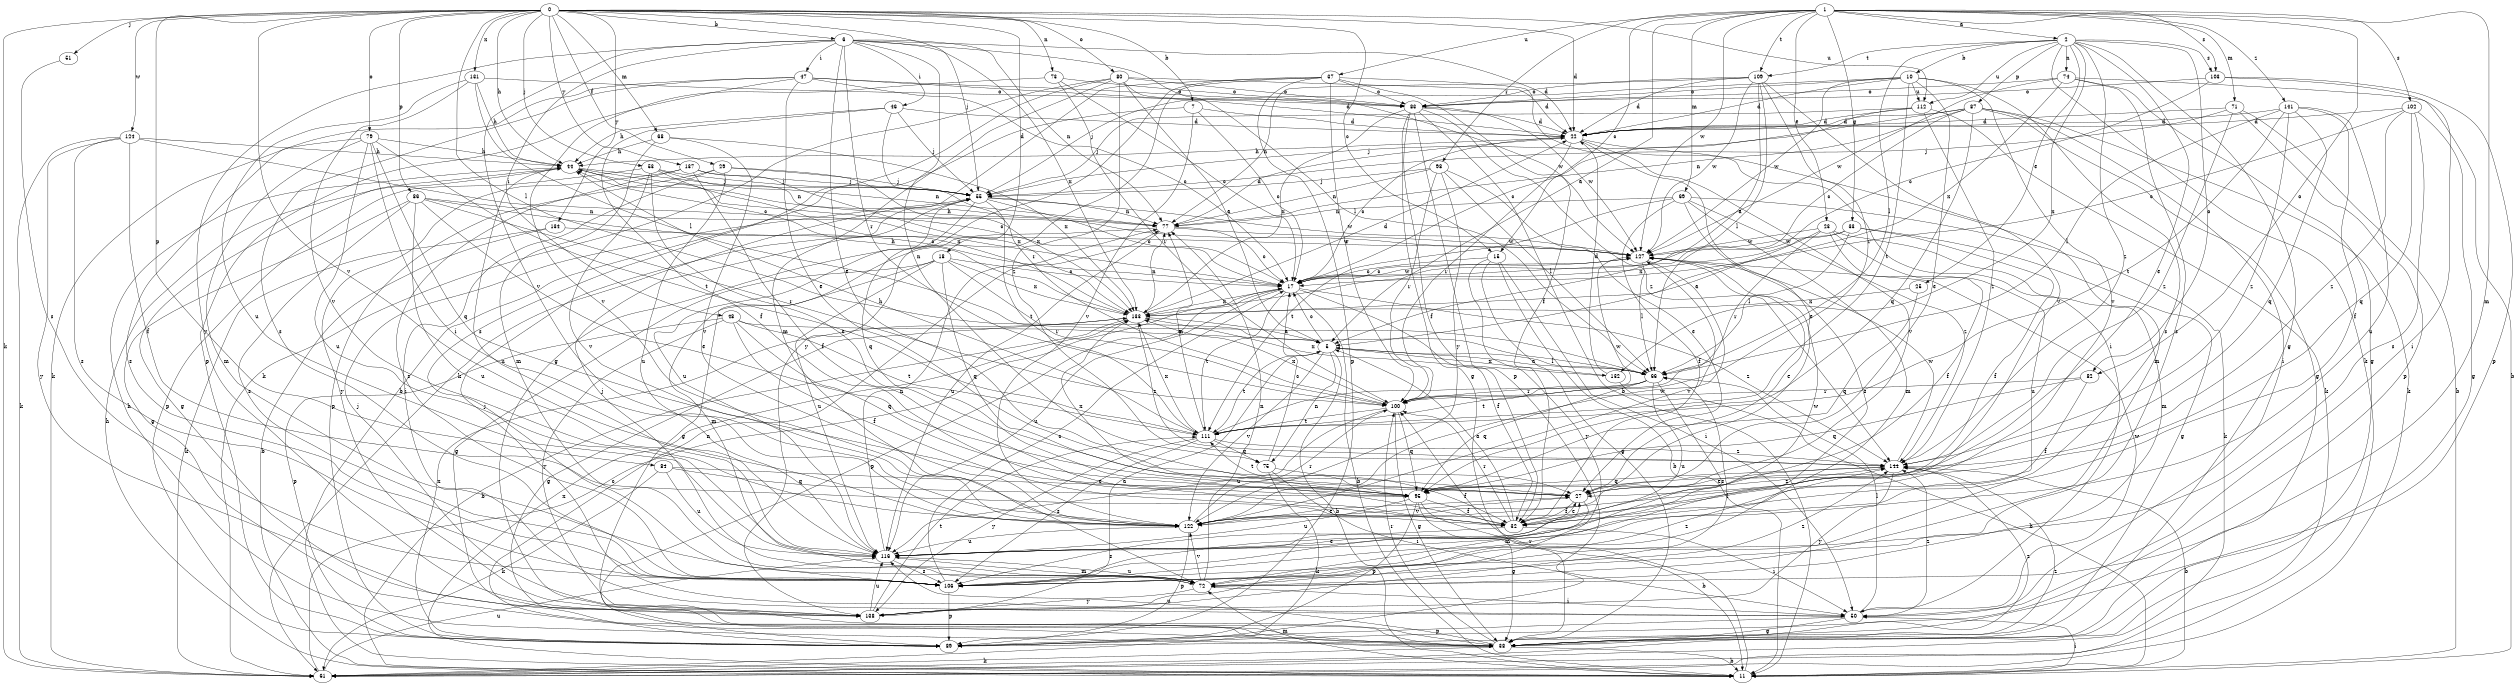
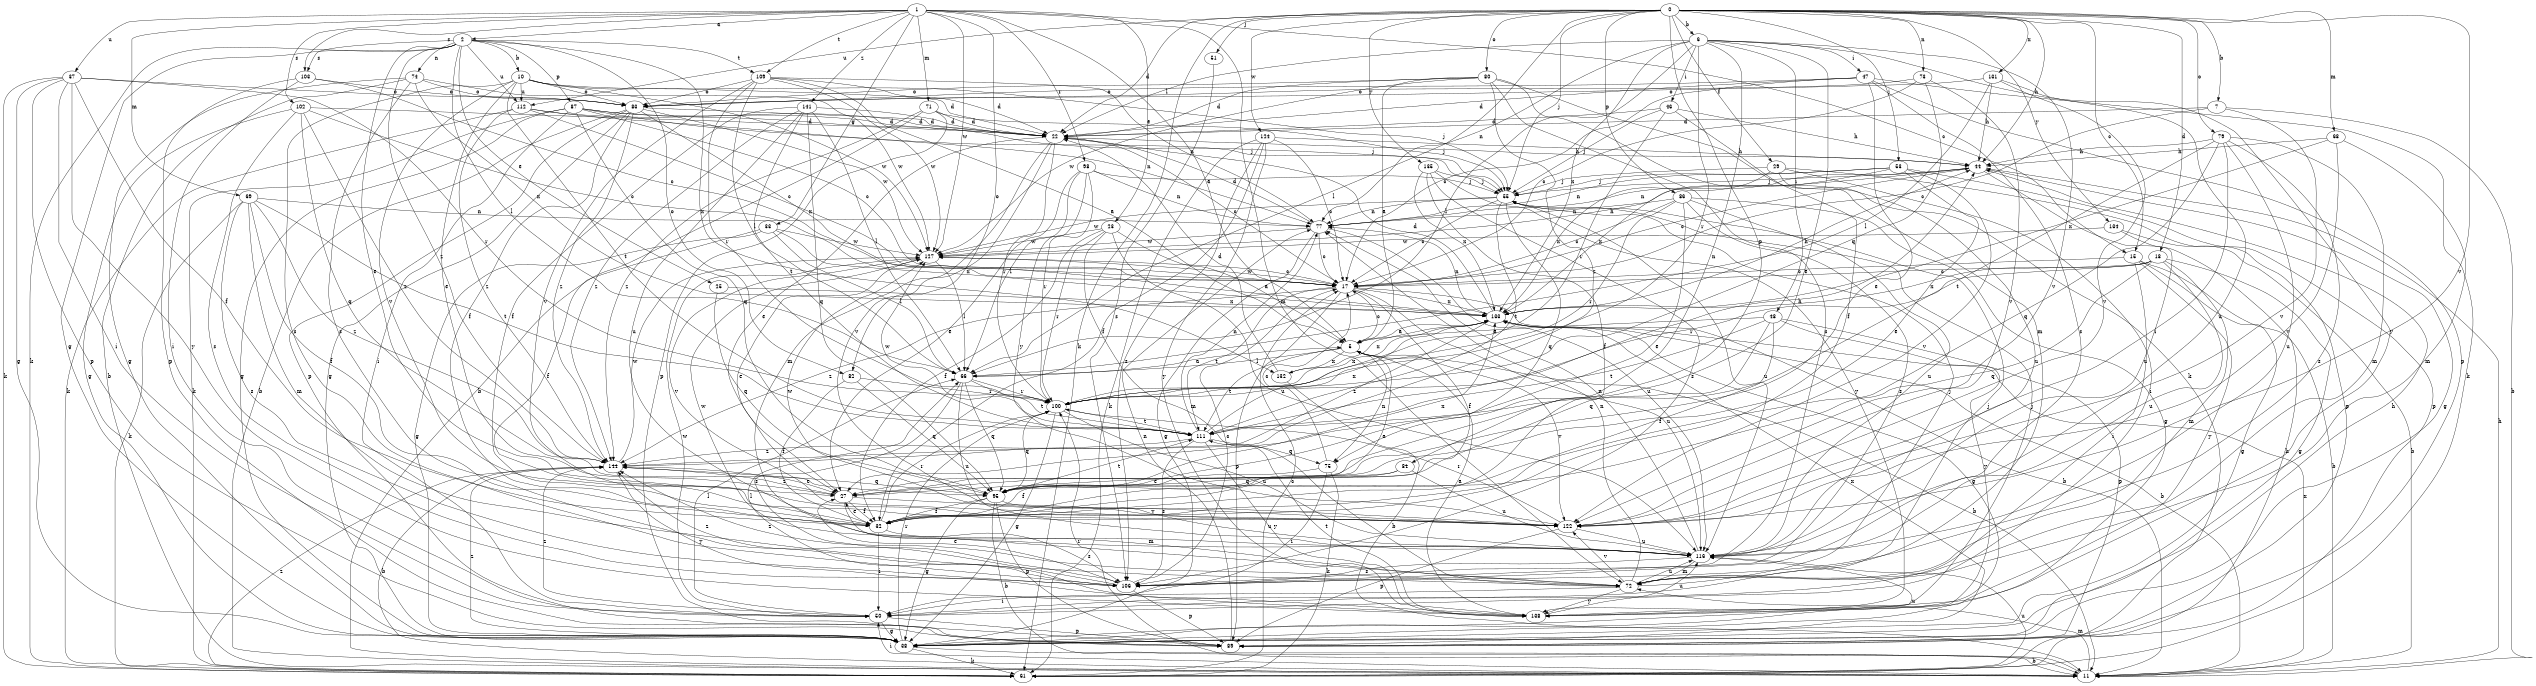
  strict digraph {
    0
    6
    7
    15
    18
    22
    29
    44
    51
    53
    55
    61
    66
    68
    73
    79
    80
    84
    86
    112
    122
    124
    131
    134
-   135 [label=137]
+   135
    27
    75
    46
    47
    48
    77
    100
    133
    138
    11
    17
    38
    50
    72
    116
    95
    89
    106
    127
    111
    144
    5
    83
    32
    1
    2
    23
    33
    37
    69
    71
    82
    98
    102
    103
    109
    141
    10
    25
    74
    87
    132
    0 -> 6 [label=b]
    0 -> 7 [label=b]
    0 -> 15 [label=c]
    0 -> 18 [label=d]
    0 -> 22 [label=d]
    0 -> 29 [label=f]
    0 -> 44 [label=h]
    0 -> 51 [label=j]
    0 -> 53 [label=j]
    0 -> 55 [label=j]
    0 -> 61 [label=k]
    0 -> 66 [label=l]
    0 -> 68 [label=m]
    0 -> 73 [label=n]
    0 -> 79 [label=o]
    0 -> 80 [label=o]
    0 -> 84 [label=p]
    0 -> 86 [label=p]
    0 -> 112 [label=u]
    0 -> 122 [label=v]
    0 -> 124 [label=w]
    0 -> 131 [label=x]
    0 -> 134 [label=y]
    0 -> 135 [label=y]
-   6 -> 22 [label=d]
+   6 -> 22 [label=l]
    6 -> 66 [label=l]
    6 -> 122 [label=v]
    6 -> 27 [label=e]
    6 -> 75 [label=n]
    6 -> 46 [label=i]
    6 -> 47 [label=i]
    6 -> 48 [label=i]
    6 -> 77 [label=n]
    6 -> 100 [label=r]
    6 -> 133 [label=x]
    6 -> 138 [label=y]
    7 -> 22 [label=d]
    7 -> 122 [label=v]
    7 -> 11 [label=b]
    7 -> 17 [label=c]
    15 -> 138 [label=y]
    15 -> 11 [label=b]
    15 -> 17 [label=c]
    15 -> 38 [label=g]
    15 -> 50 [label=i]
    18 -> 100 [label=r]
    18 -> 133 [label=x]
    18 -> 17 [label=c]
    18 -> 38 [label=g]
    18 -> 72 [label=m]
    18 -> 116 [label=u]
    18 -> 95 [label=q]
    22 -> 44 [label=h]
    22 -> 122 [label=v]
    22 -> 27 [label=e]
    22 -> 100 [label=r]
    22 -> 17 [label=c]
    22 -> 72 [label=m]
    29 -> 55 [label=j]
    29 -> 133 [label=x]
    29 -> 50 [label=i]
    29 -> 116 [label=u]
    29 -> 89 [label=p]
    44 -> 55 [label=j]
    44 -> 77 [label=n]
    44 -> 17 [label=c]
    44 -> 38 [label=g]
    44 -> 116 [label=u]
    51 -> 106 [label=s]
    53 -> 55 [label=j]
    53 -> 122 [label=v]
    53 -> 27 [label=e]
    53 -> 77 [label=n]
    53 -> 133 [label=x]
    53 -> 89 [label=p]
    55 -> 77 [label=n]
    55 -> 17 [label=c]
    55 -> 116 [label=u]
    55 -> 95 [label=q]
    55 -> 127 [label=w]
    55 -> 111 [label=t]
    61 -> 17 [label=c]
    61 -> 116 [label=u]
    61 -> 144 [label=z]
    66 -> 100 [label=r]
    66 -> 116 [label=u]
    66 -> 95 [label=q]
    66 -> 106 [label=s]
    66 -> 111 [label=t]
    66 -> 5 [label=a]
    68 -> 44 [label=h]
    68 -> 122 [label=v]
    68 -> 133 [label=x]
    68 -> 72 [label=m]
    73 -> 122 [label=v]
-   73 -> 100 [label=r]
+   73 -> 100 [label=q]
    73 -> 17 [label=c]
    73 -> 83 [label=o]
    79 -> 44 [label=h]
    79 -> 122 [label=i]
    79 -> 72 [label=m]
    79 -> 116 [label=u]
    79 -> 95 [label=q]
    79 -> 106 [label=s]
    79 -> 111 [label=t]
    80 -> 22 [label=d]
    80 -> 61 [label=k]
    80 -> 72 [label=m]
    80 -> 106 [label=s]
    80 -> 127 [label=w]
    80 -> 144 [label=z]
    80 -> 5 [label=a]
    80 -> 83 [label=o]
-   84 -> 61 [label=k]
    84 -> 27 [label=e]
    84 -> 116 [label=u]
    84 -> 95 [label=q]
    86 -> 27 [label=e]
    86 -> 77 [label=n]
    86 -> 100 [label=r]
    86 -> 17 [label=c]
    86 -> 38 [label=g]
    86 -> 116 [label=u]
    86 -> 106 [label=s]
    112 -> 22 [label=d]
    112 -> 55 [label=j]
    112 -> 61 [label=k]
    112 -> 17 [label=c]
    112 -> 144 [label=z]
-   122 -> 27 [label=e]
    122 -> 100 [label=r]
    122 -> 116 [label=u]
    122 -> 89 [label=p]
    122 -> 127 [label=w]
    124 -> 44 [label=h]
    124 -> 61 [label=k]
    124 -> 138 [label=y]
    124 -> 17 [label=c]
    124 -> 106 [label=s]
    124 -> 32 [label=f]
    131 -> 44 [label=h]
    131 -> 66 [label=l]
    131 -> 122 [label=v]
    131 -> 116 [label=u]
    131 -> 83 [label=o]
    134 -> 61 [label=k]
    134 -> 11 [label=b]
    134 -> 127 [label=w]
    135 -> 55 [label=j]
    135 -> 133 [label=x]
    135 -> 138 [label=y]
    135 -> 106 [label=s]
    135 -> 32 [label=f]
    27 -> 122 [label=v]
    27 -> 72 [label=m]
    27 -> 144 [label=z]
    27 -> 32 [label=f]
    75 -> 61 [label=k]
    75 -> 17 [label=c]
    75 -> 50 [label=i]
    75 -> 32 [label=f]
    46 -> 22 [label=d]
    46 -> 44 [label=h]
    46 -> 55 [label=j]
    46 -> 100 [label=r]
    46 -> 32 [label=f]
    47 -> 22 [label=d]
    47 -> 61 [label=k]
    47 -> 27 [label=e]
    47 -> 17 [label=c]
    47 -> 89 [label=p]
    47 -> 106 [label=s]
    47 -> 83 [label=o]
    48 -> 138 [label=y]
    48 -> 95 [label=q]
    48 -> 89 [label=p]
    48 -> 111 [label=t]
    48 -> 5 [label=a]
    48 -> 32 [label=f]
    77 -> 22 [label=d]
    77 -> 17 [label=c]
    77 -> 38 [label=g]
    77 -> 116 [label=u]
    77 -> 127 [label=w]
    100 -> 133 [label=x]
    100 -> 38 [label=g]
    100 -> 116 [label=u]
    100 -> 95 [label=q]
    100 -> 111 [label=t]
    133 -> 22 [label=d]
    133 -> 44 [label=h]
    133 -> 77 [label=n]
    133 -> 11 [label=b]
    133 -> 38 [label=g]
    133 -> 144 [label=z]
    133 -> 5 [label=a]
    138 -> 55 [label=j]
    138 -> 66 [label=l]
    138 -> 116 [label=u]
    138 -> 111 [label=t]
    138 -> 5 [label=a]
    11 -> 44 [label=h]
    11 -> 100 [label=r]
    11 -> 133 [label=x]
    11 -> 50 [label=i]
    11 -> 72 [label=m]
    17 -> 133 [label=x]
    17 -> 11 [label=b]
    17 -> 116 [label=u]
    17 -> 89 [label=p]
    17 -> 127 [label=w]
    17 -> 111 [label=t]
    17 -> 144 [label=z]
    17 -> 32 [label=f]
    38 -> 44 [label=h]
    38 -> 61 [label=k]
    38 -> 100 [label=r]
    38 -> 11 [label=b]
    38 -> 116 [label=u]
    38 -> 144 [label=z]
    50 -> 55 [label=j]
    50 -> 66 [label=l]
    50 -> 38 [label=g]
    50 -> 89 [label=p]
    50 -> 127 [label=w]
    50 -> 144 [label=z]
    72 -> 55 [label=j]
    72 -> 122 [label=v]
    72 -> 77 [label=n]
    72 -> 138 [label=y]
    72 -> 50 [label=i]
    72 -> 116 [label=u]
    72 -> 144 [label=z]
    116 -> 77 [label=n]
    116 -> 72 [label=m]
    116 -> 106 [label=s]
    116 -> 127 [label=w]
    95 -> 133 [label=x]
    95 -> 11 [label=b]
    95 -> 38 [label=g]
    95 -> 116 [label=u]
    95 -> 89 [label=p]
    95 -> 111 [label=t]
    95 -> 32 [label=f]
    89 -> 77 [label=n]
    89 -> 133 [label=x]
    106 -> 27 [label=e]
    106 -> 17 [label=c]
    106 -> 89 [label=p]
    106 -> 144 [label=z]
    127 -> 44 [label=h]
    127 -> 66 [label=l]
    127 -> 122 [label=v]
    127 -> 27 [label=e]
    127 -> 17 [label=c]
    111 -> 44 [label=h]
    111 -> 75 [label=q]
    111 -> 77 [label=n]
    111 -> 133 [label=x]
    111 -> 138 [label=y]
    111 -> 106 [label=s]
    111 -> 127 [label=w]
    111 -> 144 [label=z]
    144 -> 27 [label=e]
    144 -> 138 [label=y]
    144 -> 11 [label=b]
    144 -> 95 [label=q]
    144 -> 127 [label=w]
    5 -> 66 [label=l]
    5 -> 122 [label=v]
    5 -> 75 [label=n]
    5 -> 11 [label=b]
    5 -> 17 [label=c]
    5 -> 111 [label=t]
    5 -> 132 [label=x]
    83 -> 22 [label=d]
    83 -> 133 [label=x]
    83 -> 11 [label=b]
    83 -> 38 [label=g]
    83 -> 89 [label=p]
    83 -> 127 [label=w]
    83 -> 144 [label=z]
    83 -> 32 [label=f]
    32 -> 27 [label=e]
    32 -> 100 [label=r]
    32 -> 50 [label=i]
    32 -> 106 [label=s]
    32 -> 5 [label=a]
    1 -> 15 [label=c]
    1 -> 72 [label=m]
    1 -> 127 [label=w]
    1 -> 5 [label=a]
    1 -> 2 [label=a]
    1 -> 23 [label=e]
    1 -> 33 [label=g]
    1 -> 37 [label=u]
    1 -> 69 [label=m]
    1 -> 71 [label=m]
    1 -> 82 [label=o]
    1 -> 98 [label=r]
    1 -> 102 [label=s]
    1 -> 103 [label=s]
    1 -> 109 [label=t]
    1 -> 141 [label=z]
    2 -> 61 [label=k]
    2 -> 66 [label=l]
    2 -> 112 [label=u]
    2 -> 27 [label=e]
    2 -> 38 [label=g]
    2 -> 144 [label=z]
    2 -> 82 [label=o]
    2 -> 103 [label=s]
    2 -> 109 [label=t]
    2 -> 10 [label=b]
    2 -> 25 [label=e]
    2 -> 74 [label=n]
    2 -> 87 [label=p]
    2 -> 132 [label=x]
    23 -> 100 [label=r]
    23 -> 72 [label=m]
    23 -> 116 [label=u]
    23 -> 127 [label=w]
    23 -> 5 [label=a]
    23 -> 32 [label=f]
    33 -> 66 [label=l]
    33 -> 133 [label=x]
    33 -> 38 [label=g]
    33 -> 127 [label=w]
    33 -> 32 [label=f]
    37 -> 61 [label=k]
    37 -> 100 [label=r]
    37 -> 138 [label=y]
    37 -> 38 [label=g]
    37 -> 50 [label=i]
    37 -> 89 [label=p]
    37 -> 83 [label=o]
    37 -> 32 [label=f]
    69 -> 61 [label=k]
    69 -> 77 [label=n]
    69 -> 72 [label=m]
    69 -> 106 [label=s]
    69 -> 111 [label=t]
    69 -> 144 [label=z]
    69 -> 32 [label=f]
    71 -> 22 [label=d]
    71 -> 55 [label=j]
    71 -> 11 [label=b]
    71 -> 89 [label=p]
    71 -> 144 [label=z]
    82 -> 100 [label=r]
    82 -> 95 [label=q]
    82 -> 32 [label=f]
    98 -> 55 [label=j]
    98 -> 66 [label=l]
    98 -> 122 [label=y]
    98 -> 27 [label=e]
    98 -> 77 [label=n]
    98 -> 100 [label=r]
    102 -> 22 [label=d]
    102 -> 17 [label=c]
    102 -> 38 [label=g]
    102 -> 95 [label=q]
    102 -> 106 [label=s]
    102 -> 144 [label=z]
    103 -> 17 [label=c]
    103 -> 50 [label=i]
    103 -> 89 [label=p]
    103 -> 83 [label=o]
    109 -> 22 [label=d]
    109 -> 66 [label=l]
    109 -> 122 [label=v]
    109 -> 77 [label=n]
    109 -> 100 [label=r]
    109 -> 127 [label=w]
    109 -> 5 [label=a]
    109 -> 83 [label=o]
    141 -> 22 [label=d]
    141 -> 66 [label=l]
    141 -> 116 [label=u]
    141 -> 95 [label=q]
    141 -> 111 [label=t]
    141 -> 144 [label=z]
    141 -> 32 [label=f]
    10 -> 22 [label=d]
    10 -> 55 [label=j]
    10 -> 112 [label=u]
    10 -> 122 [label=v]
    10 -> 27 [label=e]
    10 -> 106 [label=s]
    10 -> 127 [label=w]
    10 -> 111 [label=t]
    10 -> 83 [label=o]
    25 -> 133 [label=x]
    25 -> 95 [label=q]
    74 -> 133 [label=x]
    74 -> 11 [label=b]
    74 -> 38 [label=g]
    74 -> 106 [label=s]
    74 -> 127 [label=w]
    74 -> 83 [label=o]
    87 -> 22 [label=d]
    87 -> 55 [label=j]
    87 -> 61 [label=k]
    87 -> 77 [label=n]
    87 -> 17 [label=c]
    87 -> 38 [label=g]
    87 -> 50 [label=i]
    87 -> 95 [label=q]
    132 -> 22 [label=d]
    132 -> 133 [label=x]
    132 -> 11 [label=b]
  }
